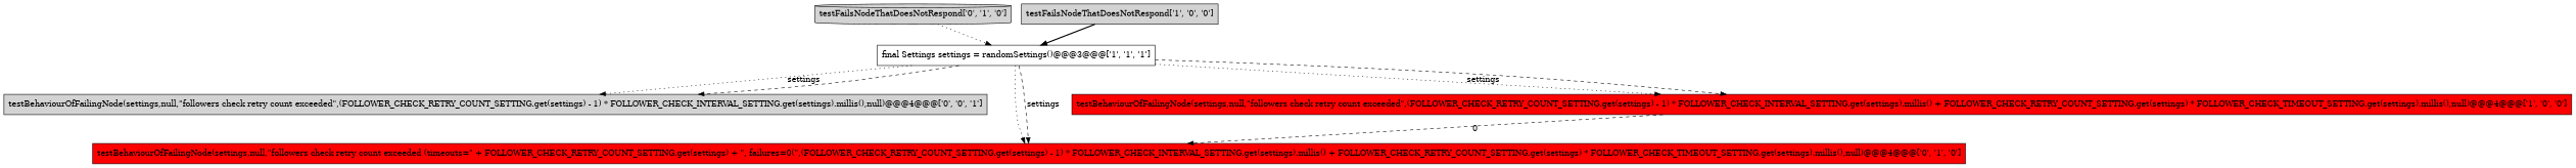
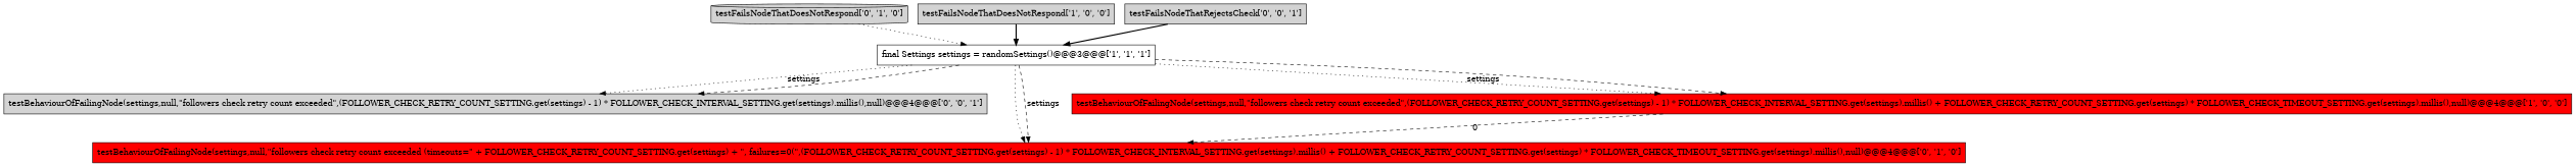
  digraph {
    node [fillcolor=lightgray shape=box style=filled]
    edge [style=dotted]
    n1 [label="testFailsNodeThatDoesNotRespond['0', '1', '0']" shape=cylinder]
    n2 [fillcolor=white label="final Settings settings = randomSettings()@@@3@@@['1', '1', '1']"]
    n3 [label="testBehaviourOfFailingNode(settings,null,\"followers check retry count exceeded\",(FOLLOWER_CHECK_RETRY_COUNT_SETTING.get(settings) - 1) * FOLLOWER_CHECK_INTERVAL_SETTING.get(settings).millis(),null)@@@4@@@['0', '0', '1']"]
    n4 [label="testFailsNodeThatDoesNotRespond['1', '0', '0']"]
    n5 [fillcolor=red label="testBehaviourOfFailingNode(settings,null,\"followers check retry count exceeded (timeouts=\" + FOLLOWER_CHECK_RETRY_COUNT_SETTING.get(settings) + \", failures=0(\",(FOLLOWER_CHECK_RETRY_COUNT_SETTING.get(settings) - 1) * FOLLOWER_CHECK_INTERVAL_SETTING.get(settings).millis() + FOLLOWER_CHECK_RETRY_COUNT_SETTING.get(settings) * FOLLOWER_CHECK_TIMEOUT_SETTING.get(settings).millis(),null)@@@4@@@['0', '1', '0']"]
    n6 [fillcolor=red label="testBehaviourOfFailingNode(settings,null,\"followers check retry count exceeded\",(FOLLOWER_CHECK_RETRY_COUNT_SETTING.get(settings) - 1) * FOLLOWER_CHECK_INTERVAL_SETTING.get(settings).millis() + FOLLOWER_CHECK_RETRY_COUNT_SETTING.get(settings) * FOLLOWER_CHECK_TIMEOUT_SETTING.get(settings).millis(),null)@@@4@@@['1', '0', '0']"]
+   n7 [label="testFailsNodeThatRejectsCheck['0', '0', '1']"]
    n1 -> n2
    n2 -> n3 [label=settings]
    n2 -> n3 [style=dashed]
    n2 -> n5
    n2 -> n5 [label=settings style=dashed]
    n2 -> n6 [label=settings]
    n2 -> n6 [style=dashed]
    n4 -> n2 [style=bold]
    n6 -> n5 [label=0 style=dashed]
+   n7 -> n2 [style=bold]
  }
